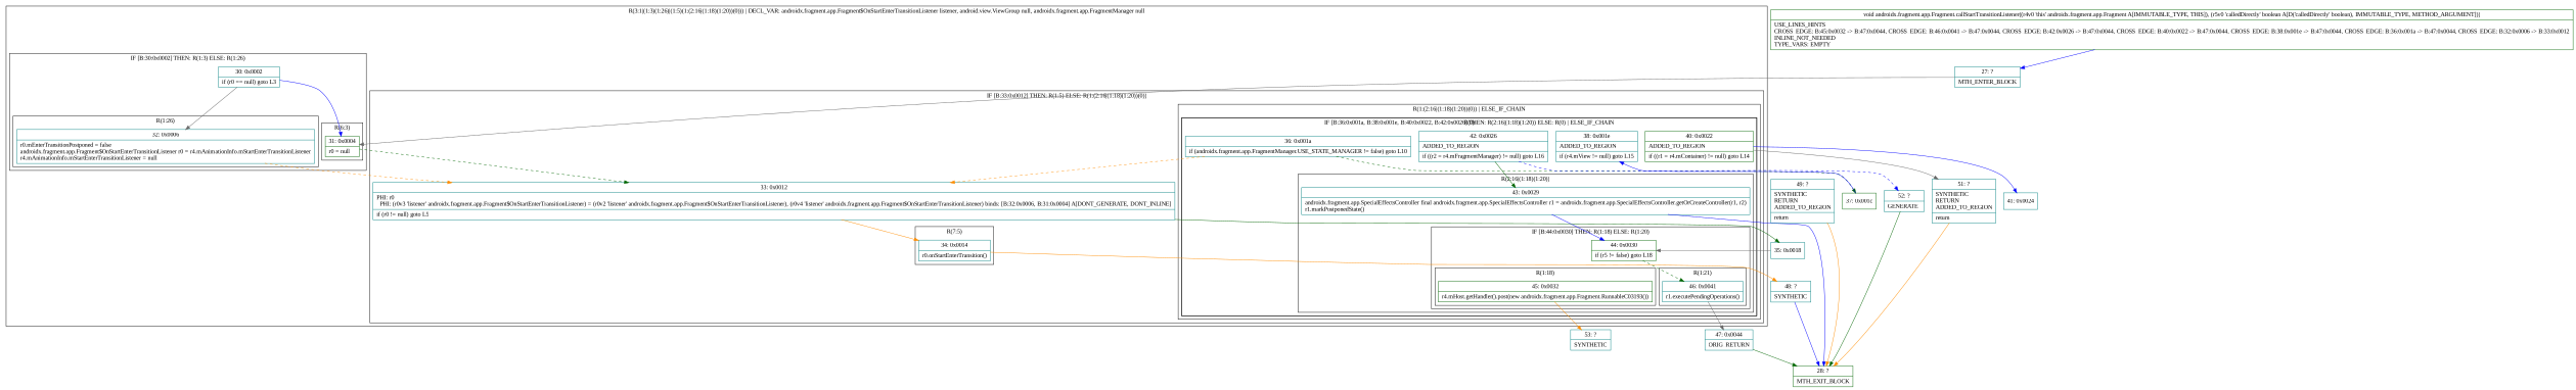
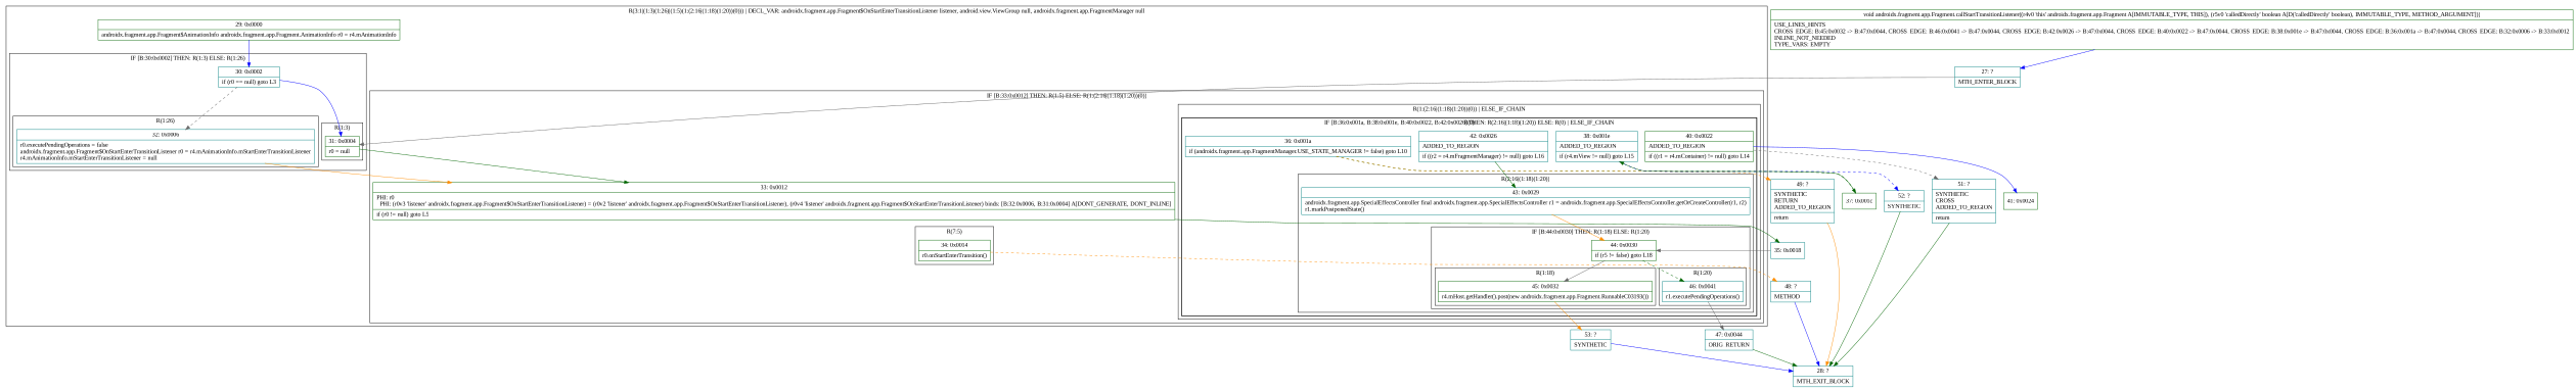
  digraph {
    fontname="Liberation Serif"
    node [color=teal fontname="Liberation Serif" shape=record]
    edge [color=blue fontname="Liberation Serif"]
    n1 [color=darkgreen label="{31\:\ 0x0004|r0 = null\l}"]
-   n2 [label="{32\:\ 0x0006|r0.mEnterTransitionPostponed = false\landroidx.fragment.app.Fragment$OnStartEnterTransitionListener r0 = r4.mAnimationInfo.mStartEnterTransitionListener\lr4.mAnimationInfo.mStartEnterTransitionListener = null\l}"]
+   n2 [label="{32\:\ 0x0006|r0.executePendingOperations = false\landroidx.fragment.app.Fragment$OnStartEnterTransitionListener r0 = r4.mAnimationInfo.mStartEnterTransitionListener\lr4.mAnimationInfo.mStartEnterTransitionListener = null\l}"]
    n3 [label="{30\:\ 0x0002|if (r0 == null) goto L3\l}"]
-   n4 [label="{34\:\ 0x0014|r0.onStartEnterTransition()\l}"]
+   n4 [color=darkgreen label="{34\:\ 0x0014|r0.onStartEnterTransition()\l}"]
    n5 [color=darkgreen label="{45\:\ 0x0032|r4.mHost.getHandler().post(new androidx.fragment.app.Fragment.RunnableC03193())\l}"]
    n6 [label="{46\:\ 0x0041|r1.executePendingOperations()\l}"]
    n7 [color=darkgreen label="{44\:\ 0x0030|if (r5 != false) goto L18\l}"]
    n8 [label="{43\:\ 0x0029|androidx.fragment.app.SpecialEffectsController final androidx.fragment.app.SpecialEffectsController r1 = androidx.fragment.app.SpecialEffectsController.getOrCreateController(r1, r2)\lr1.markPostponedState()\l}"]
    n9 [label="{36\:\ 0x001a|if (androidx.fragment.app.FragmentManager.USE_STATE_MANAGER != false) goto L10\l}"]
    n10 [label="{38\:\ 0x001e|ADDED_TO_REGION\l|if (r4.mView != null) goto L15\l}"]
    n11 [color=darkgreen label="{40\:\ 0x0022|ADDED_TO_REGION\l|if ((r1 = r4.mContainer) != null) goto L14\l}"]
    n12 [label="{42\:\ 0x0026|ADDED_TO_REGION\l|if ((r2 = r4.mFragmentManager) != null) goto L16\l}"]
-   n13 [label="{33\:\ 0x0012|PHI: r0 \l  PHI: (r0v3 'listener' androidx.fragment.app.Fragment$OnStartEnterTransitionListener) = (r0v2 'listener' androidx.fragment.app.Fragment$OnStartEnterTransitionListener), (r0v4 'listener' androidx.fragment.app.Fragment$OnStartEnterTransitionListener) binds: [B:32:0x0006, B:31:0x0004] A[DONT_GENERATE, DONT_INLINE]\l|if (r0 != null) goto L5\l}"]
-   n15 [label="{48\:\ ?|SYNTHETIC\l}"]
+   n13 [color=darkgreen label="{33\:\ 0x0012|PHI: r0 \l  PHI: (r0v3 'listener' androidx.fragment.app.Fragment$OnStartEnterTransitionListener) = (r0v2 'listener' androidx.fragment.app.Fragment$OnStartEnterTransitionListener), (r0v4 'listener' androidx.fragment.app.Fragment$OnStartEnterTransitionListener) binds: [B:32:0x0006, B:31:0x0004] A[DONT_GENERATE, DONT_INLINE]\l|if (r0 != null) goto L5\l}"]
+   n14 [color=darkgreen label="{29\:\ 0x0000|androidx.fragment.app.Fragment$AnimationInfo androidx.fragment.app.Fragment.AnimationInfo r0 = r4.mAnimationInfo\l}"]
+   n15 [label="{48\:\ ?|METHOD\l}"]
    n16 [label="{53\:\ ?|SYNTHETIC\l}"]
    n17 [label="{47\:\ 0x0044|ORIG_RETURN\l}"]
    n18 [color=darkgreen label="{37\:\ 0x001c}"]
    n19 [label="{49\:\ ?|SYNTHETIC\lRETURN\lADDED_TO_REGION\l|return\l}"]
-   n20 [label="{41\:\ 0x0024}"]
-   n21 [label="{51\:\ ?|SYNTHETIC\lRETURN\lADDED_TO_REGION\l|return\l}"]
-   n22 [label="{52\:\ ?|GENERATE\l}"]
+   n20 [color=darkgreen label="{41\:\ 0x0024}"]
+   n21 [label="{51\:\ ?|SYNTHETIC\lCROSS\lADDED_TO_REGION\l|return\l}"]
+   n22 [label="{52\:\ ?|SYNTHETIC\l}"]
    n23 [label="{35\:\ 0x0018}"]
-   n24 [color=darkgreen label="{28\:\ ?|MTH_EXIT_BLOCK\l}"]
+   n24 [label="{28\:\ ?|MTH_EXIT_BLOCK\l}"]
    n25 [label="{27\:\ ?|MTH_ENTER_BLOCK\l}"]
    n26 [color=darkgreen label="{void androidx.fragment.app.Fragment.callStartTransitionListener((r4v0 'this' androidx.fragment.app.Fragment A[IMMUTABLE_TYPE, THIS]), (r5v0 'calledDirectly' boolean A[D('calledDirectly' boolean), IMMUTABLE_TYPE, METHOD_ARGUMENT]))  | USE_LINES_HINTS\lCROSS_EDGE: B:45:0x0032 \-\> B:47:0x0044, CROSS_EDGE: B:46:0x0041 \-\> B:47:0x0044, CROSS_EDGE: B:42:0x0026 \-\> B:47:0x0044, CROSS_EDGE: B:40:0x0022 \-\> B:47:0x0044, CROSS_EDGE: B:38:0x001e \-\> B:47:0x0044, CROSS_EDGE: B:36:0x001a \-\> B:47:0x0044, CROSS_EDGE: B:32:0x0006 \-\> B:33:0x0012\lINLINE_NOT_NEEDED\lTYPE_VARS: EMPTY\l}"]
    subgraph cluster_1 {
      label="R(3:1|(1:3)(1:26)|(1:5)(1:(2:16|(1:18)(1:20))(0))) | DECL_VAR: androidx.fragment.app.Fragment$OnStartEnterTransitionListener listener, android.view.ViewGroup null, androidx.fragment.app.FragmentManager null\l"
+     n14
      subgraph cluster_2 {
        label="IF [B:30:0x0002] THEN: R(1:3) ELSE: R(1:26)"
        n3
        subgraph cluster_3 {
-         label="R(6:3)"
+         label="R(1:3)"
          n1
        }
        subgraph cluster_4 {
          label="R(1:26)"
          n2
        }
      }
      subgraph cluster_5 {
        label="IF [B:33:0x0012] THEN: R(1:5) ELSE: R(1:(2:16|(1:18)(1:20))(0))"
        n13
        subgraph cluster_6 {
          label="R(7:5)"
          n4
        }
        subgraph cluster_7 {
          label="R(1:(2:16|(1:18)(1:20))(0)) | ELSE_IF_CHAIN\l"
          subgraph cluster_8 {
            label="IF [B:36:0x001a, B:38:0x001e, B:40:0x0022, B:42:0x0026] THEN: R(2:16|(1:18)(1:20)) ELSE: R(0) | ELSE_IF_CHAIN\l"
            n9
            n10
            n11
            n12
            subgraph cluster_9 {
              label="R(2:16|(1:18)(1:20))"
              n8
              subgraph cluster_10 {
                label="IF [B:44:0x0030] THEN: R(1:18) ELSE: R(1:20)"
                n7
                subgraph cluster_11 {
                  label="R(1:18)"
                  n5
                }
                subgraph cluster_12 {
-                 label="R(1:21)"
+                 label="R(1:20)"
                  n6
                }
              }
            }
            subgraph cluster_13 {
              label="R(0)"
            }
          }
        }
      }
    }
-   n1 -> n13 [color=darkgreen style=dashed]
-   n2 -> n13 [color=darkorange style=dashed]
+   n1 -> n13 [color=darkgreen]
+   n2 -> n13 [color=darkorange]
    n3 -> n1
-   n3 -> n2 [color=gray40 style=solid]
-   n4 -> n15 [color=darkorange]
+   n3 -> n2 [color=gray40 style=dashed]
+   n4 -> n15 [color=darkorange style=dashed]
    n5 -> n16 [color=darkorange]
    n6 -> n17 [color=gray40]
+   n7 -> n5 [color=gray40]
    n7 -> n6 [color=darkgreen style=dashed]
-   n8 -> n7
+   n8 -> n7 [color=darkorange]
    n9 -> n18 [color=darkgreen style=dashed]
-   n9 -> n13 [color=darkorange style=dashed]
+   n9 -> n19 [color=darkorange style=dashed]
    n11 -> n20
-   n11 -> n21 [color=gray40 style=solid]
+   n11 -> n21 [color=gray40 style=dashed]
    n12 -> n8 [color=darkgreen]
-   n12 -> n22 [style=dashed]
-   n13 -> n4 [color=darkorange]
+   n10 -> n22 [style=dashed]
    n13 -> n23 [color=darkgreen style=solid]
+   n14 -> n3
    n15 -> n24
-   n8 -> n24
+   n16 -> n24
    n17 -> n24 [color=darkgreen]
-   n18 -> n10
+   n18 -> n10 [color=darkgreen]
    n19 -> n24 [color=darkorange]
-   n21 -> n24 [color=darkorange]
+   n21 -> n24 [color=darkgreen]
    n22 -> n24 [color=darkgreen]
    n23 -> n7 [color=gray40]
    n25 -> n1 [color=gray40]
    n26 -> n25
  }
